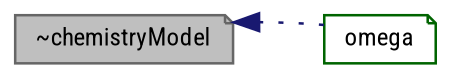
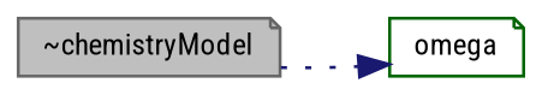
  digraph {
    rankdir=LR
    fontname="Roboto Condensed"
    node [fontname="Roboto Condensed" fontsize=10 shape=note]
    n1 [color=gray40 fillcolor=grey75 fontcolor=black height=0.2 label="~chemistryModel" style=filled width=0.4]
    n2 [color=darkgreen height=0.2 label=omega width=0.4]
-   n2 -> n1 [color=midnightblue fontname="Roboto Condensed" fontsize=10 labelfontname=FreeSans labelfontsize=10 style=dotted]
+   n1 -> n2 [color=midnightblue fontname="Roboto Condensed" fontsize=10 labelfontname=FreeSans labelfontsize=10 style=dotted]
  }
